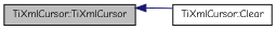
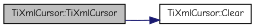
  digraph {
    rankdir=LR
    fontname="Comic Neue"
    node [color=black fontname="Comic Neue" fontsize=10 shape=record style=filled]
    n1 [fillcolor=grey75 fontcolor=black height=0.2 label="TiXmlCursor::TiXmlCursor" width=0.4]
    n2 [fillcolor=white height=0.2 label="TiXmlCursor::Clear" width=0.4]
-   n2 -> n1 [color=midnightblue fontname="Comic Neue" fontsize=10 labelfontname=Helvetica labelfontsize=10 style=solid]
+   n1 -> n2 [color=midnightblue fontname="Comic Neue" fontsize=10 labelfontname=Helvetica labelfontsize=10 style=solid]
  }
